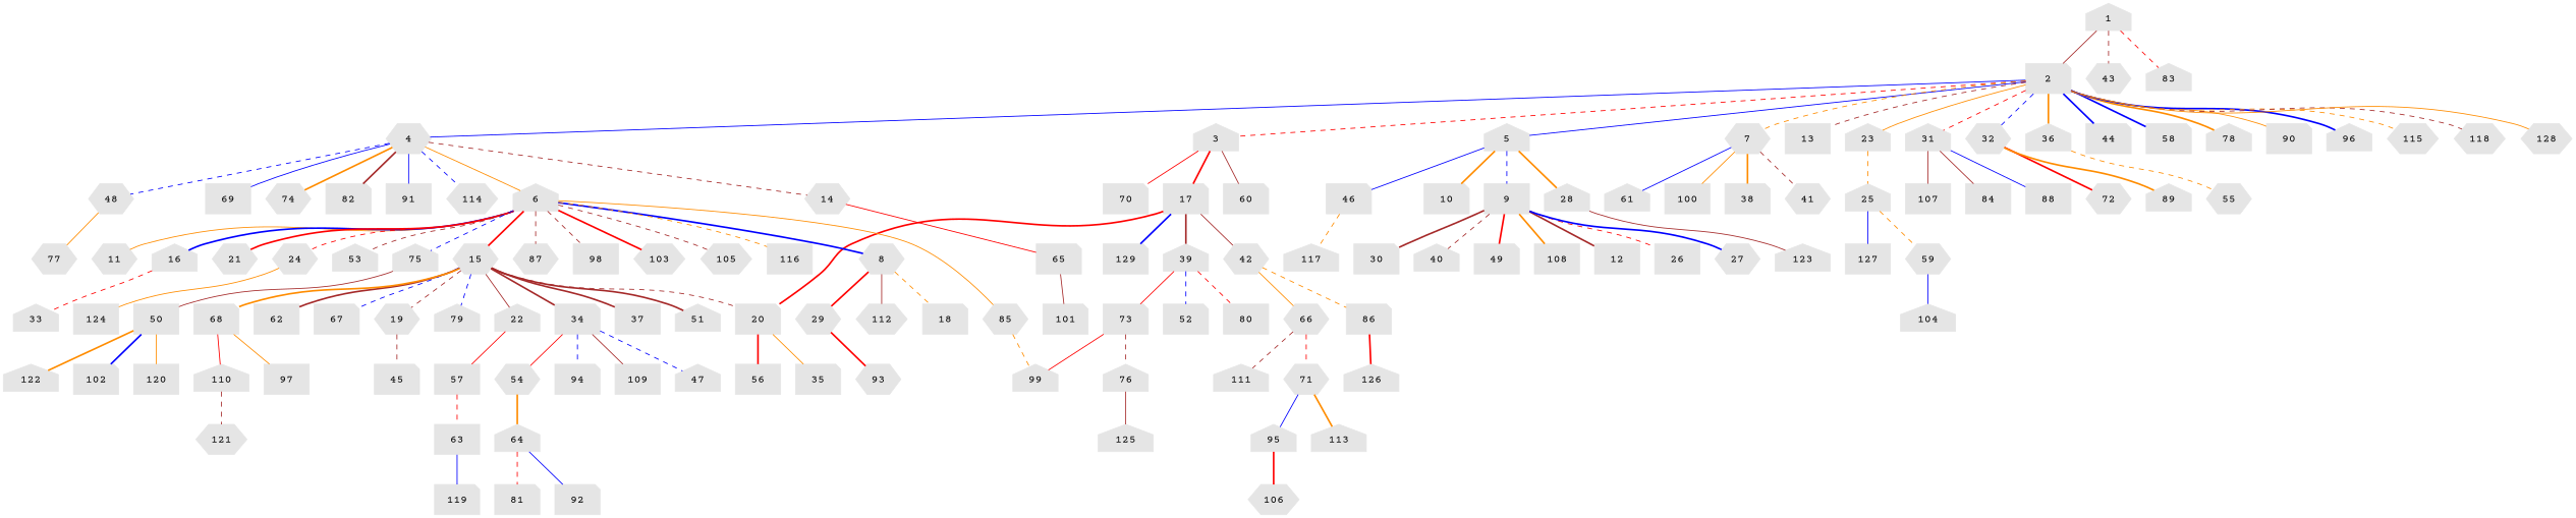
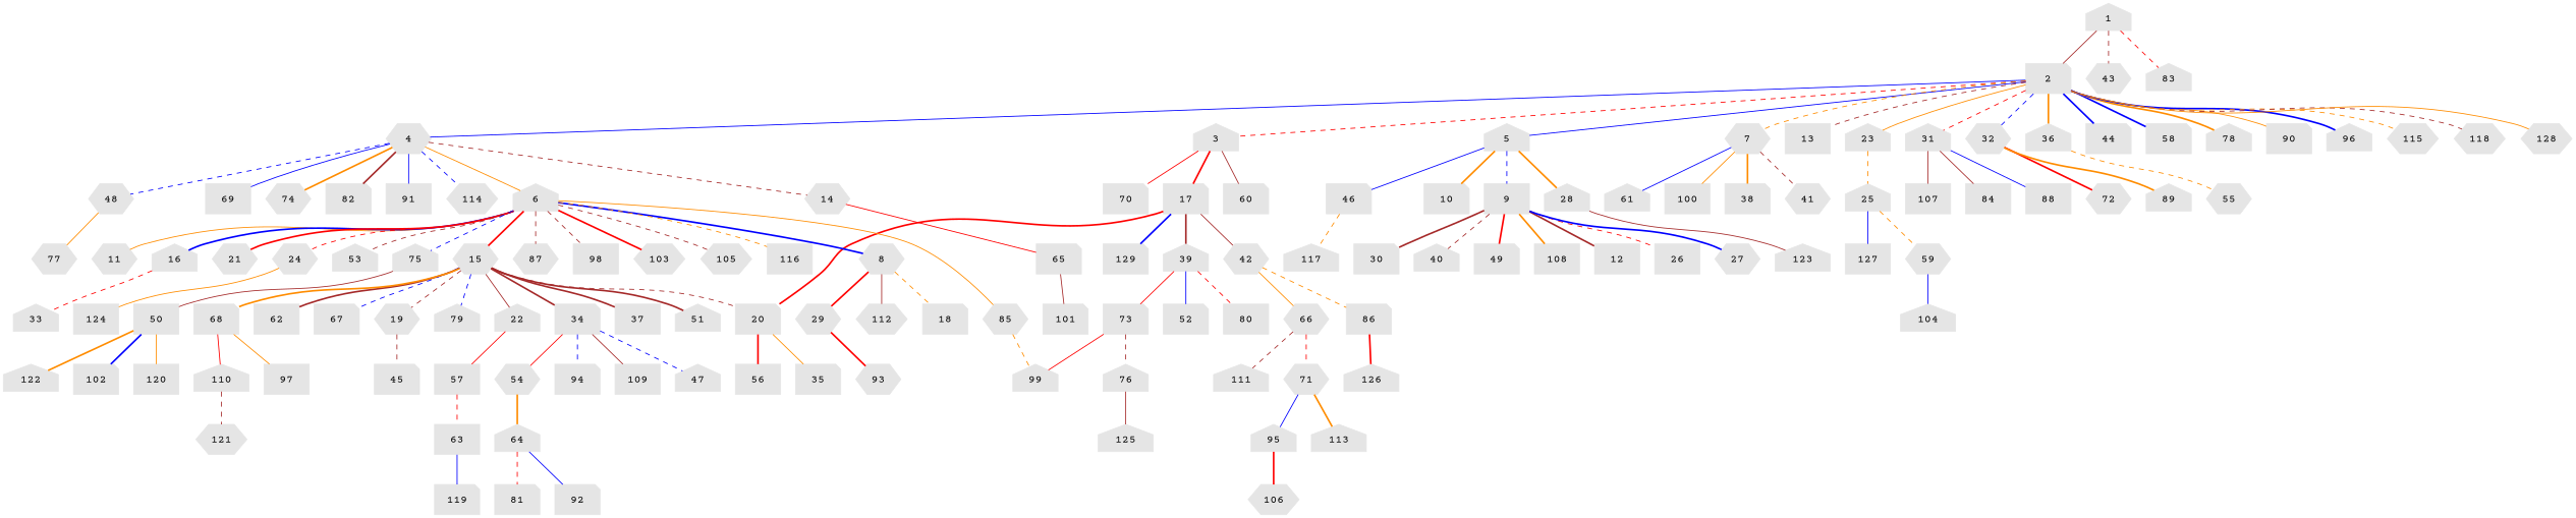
  graph {
    fontname="Courier Prime"
    node [color=gray90 fontname="Courier Prime" shape=house style=filled]
    edge [color=brown fontname="Courier Prime" style=dashed]
    2 [shape=note]
    1
    43 [shape=hexagon]
    83
    3
    4 [shape=hexagon]
    5
    7 [shape=hexagon]
    13 [shape=box]
    23
    31
    32 [shape=hexagon]
    36
    44 [shape=note]
    58 [shape=note]
    78
    90 [shape=note]
    96
    115 [shape=hexagon]
    118 [shape=hexagon]
    128 [shape=hexagon]
    17 [shape=note]
    60 [shape=note]
    70 [shape=note]
    6
    14 [shape=hexagon]
    48 [shape=hexagon]
    69 [shape=box]
    74 [shape=hexagon]
    82 [shape=note]
    91 [shape=box]
    114 [shape=hexagon]
    9 [shape=box]
    28
    46 [shape=note]
    10 [shape=note]
    38 [shape=note]
    41 [shape=hexagon]
    61
    100 [shape=box]
    25
    84 [shape=box]
    88 [shape=box]
    107 [shape=box]
    72 [shape=hexagon]
    89
    55 [shape=hexagon]
    20 [shape=note]
    39
    42 [shape=hexagon]
    129 [shape=note]
    8 [shape=hexagon]
    11 [shape=hexagon]
    15 [shape=hexagon]
    16
    21 [shape=hexagon]
    24 [shape=hexagon]
    53
    75
    85 [shape=hexagon]
    87 [shape=hexagon]
    98 [shape=box]
    103 [shape=hexagon]
    105 [shape=hexagon]
    116 [shape=box]
    65 [shape=note]
    77 [shape=hexagon]
    12 [shape=box]
    26 [shape=box]
    27 [shape=hexagon]
    30 [shape=note]
    40
    49 [shape=note]
    108 [shape=box]
    123
    117
    18 [shape=note]
    29 [shape=hexagon]
    112 [shape=hexagon]
    19 [shape=hexagon]
    22
    34 [shape=note]
    37 [shape=box]
    51
    62 [shape=box]
    67 [shape=note]
    68 [shape=note]
    79
    33
    124 [shape=box]
    50 [shape=box]
    99
    93 [shape=hexagon]
    101 [shape=note]
    45 [shape=note]
    35 [shape=note]
    56 [shape=box]
    57 [shape=box]
    47
    54 [shape=hexagon]
    94 [shape=note]
    109 [shape=box]
    102 [shape=note]
    120 [shape=box]
    122
    97 [shape=box]
    110
    52 [shape=note]
    73 [shape=note]
    80 [shape=box]
    66 [shape=hexagon]
    86 [shape=note]
    63 [shape=box]
    59 [shape=hexagon]
    127 [shape=box]
    104
    64
    76
    71 [shape=hexagon]
    111
    126
    81 [shape=note]
    92 [shape=note]
    119 [shape=note]
    95
    113
    121 [shape=hexagon]
    106 [shape=hexagon]
    125
    2 -- 3 [color=red]
    2 -- 4 [color=blue style=solid]
    2 -- 5 [color=blue style=solid]
    2 -- 7 [color=darkorange]
    2 -- 13
    2 -- 23 [color=darkorange style=solid]
    2 -- 31 [color=red]
    2 -- 32 [color=blue]
    2 -- 36 [color=darkorange style=bold]
    2 -- 44 [color=blue style=bold]
    2 -- 58 [color=blue style=bold]
    2 -- 78 [color=darkorange style=bold]
    2 -- 90 [color=darkorange style=solid]
    2 -- 96 [color=blue style=bold]
    2 -- 115 [color=darkorange]
    2 -- 118
    2 -- 128 [color=darkorange style=solid]
    1 -- 2 [style=solid]
    1 -- 43
    1 -- 83 [color=red]
    3 -- 17 [color=red style=bold]
    3 -- 60 [style=solid]
    3 -- 70 [color=red style=solid]
    4 -- 6 [color=darkorange style=solid]
    4 -- 14
    4 -- 48 [color=blue]
    4 -- 69 [color=blue style=solid]
    4 -- 74 [color=darkorange style=bold]
    4 -- 82 [style=bold]
    4 -- 91 [color=blue style=solid]
    4 -- 114 [color=blue]
    5 -- 9 [color=blue]
    5 -- 28 [color=darkorange style=bold]
    5 -- 46 [color=blue style=solid]
    5 -- 10 [color=darkorange style=bold]
    7 -- 38 [color=darkorange style=bold]
    7 -- 41
    7 -- 61 [color=blue style=solid]
    7 -- 100 [color=darkorange style=solid]
    23 -- 25 [color=darkorange]
    31 -- 84 [style=solid]
    31 -- 88 [color=blue style=solid]
    31 -- 107 [style=solid]
    32 -- 72 [color=red style=bold]
    32 -- 89 [color=darkorange style=bold]
    36 -- 55 [color=darkorange]
    17 -- 20 [color=red style=bold]
    17 -- 39 [style=bold]
    17 -- 42 [style=solid]
    17 -- 129 [color=blue style=bold]
    6 -- 8 [color=blue style=bold]
    6 -- 11 [color=darkorange style=solid]
    6 -- 15 [color=red style=bold]
    6 -- 16 [color=blue style=bold]
    6 -- 21 [color=red style=bold]
    6 -- 24 [color=red]
    6 -- 53
    6 -- 75 [color=blue]
    6 -- 85 [color=darkorange style=solid]
    6 -- 87
    6 -- 98
    6 -- 103 [color=red style=bold]
    6 -- 105
    6 -- 116 [color=darkorange]
    14 -- 65 [color=red style=solid]
    48 -- 77 [color=darkorange style=solid]
    9 -- 12 [style=bold]
    9 -- 26 [color=red]
    9 -- 27 [color=blue style=bold]
    9 -- 30 [style=bold]
    9 -- 40
    9 -- 49 [color=red style=bold]
    9 -- 108 [color=darkorange style=bold]
    28 -- 123 [style=solid]
    46 -- 117 [color=darkorange]
    25 -- 59 [color=darkorange]
    25 -- 127 [color=blue style=solid]
    20 -- 35 [color=darkorange style=solid]
    20 -- 56 [color=red style=bold]
-   39 -- 52 [color=blue]
+   39 -- 52 [color=blue style=solid]
    39 -- 73 [color=red style=solid]
    39 -- 80 [color=red]
    42 -- 66 [color=darkorange style=solid]
    42 -- 86 [color=darkorange]
    8 -- 18 [color=darkorange]
    8 -- 29 [color=red style=bold]
    8 -- 112 [style=solid]
    15 -- 20
    15 -- 19
    15 -- 22 [style=solid]
    15 -- 34 [style=bold]
    15 -- 37 [style=bold]
    15 -- 51 [style=bold]
    15 -- 62 [style=bold]
    15 -- 67 [color=blue]
    15 -- 68 [color=darkorange style=bold]
    15 -- 79 [color=blue]
    16 -- 33 [color=red]
    24 -- 124 [color=darkorange style=solid]
    75 -- 50 [style=solid]
    85 -- 99 [color=darkorange]
    65 -- 101 [style=solid]
    29 -- 93 [color=red style=bold]
    19 -- 45
    22 -- 57 [color=red style=solid]
    34 -- 47 [color=blue]
    34 -- 54 [color=red style=solid]
    34 -- 94 [color=blue]
    34 -- 109 [style=solid]
    68 -- 97 [color=darkorange style=solid]
    68 -- 110 [color=red style=solid]
    50 -- 102 [color=blue style=bold]
    50 -- 120 [color=darkorange style=solid]
    50 -- 122 [color=darkorange style=bold]
    57 -- 63 [color=red]
    54 -- 64 [color=darkorange style=bold]
    110 -- 121
    73 -- 99 [color=red style=solid]
    73 -- 76
    66 -- 71 [color=red]
    66 -- 111
    86 -- 126 [color=red style=bold]
    63 -- 119 [color=blue style=solid]
    59 -- 104 [color=blue style=solid]
    64 -- 81 [color=red]
    64 -- 92 [color=blue style=solid]
    76 -- 125 [style=solid]
    71 -- 95 [color=blue style=solid]
    71 -- 113 [color=darkorange style=bold]
    95 -- 106 [color=red style=bold]
  }
